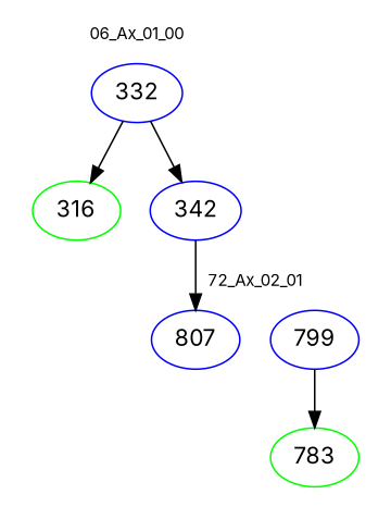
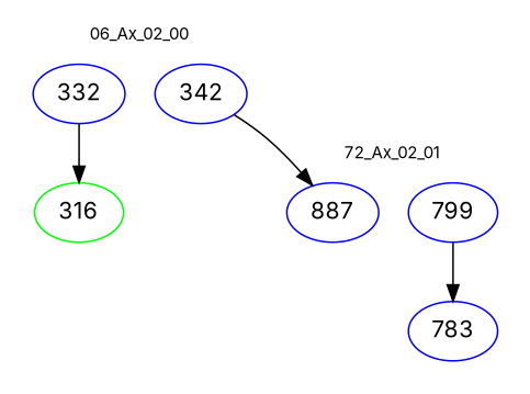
  digraph {
    fontname=Inter
    node [color=blue fontname=Inter]
    edge [color=black fontname=Inter]
    n1 [label=332]
    n2 [color=green label=316]
    n3 [label=342]
    n4 [label=799]
-   n5 [color=green label=783]
-   n6 [label=807]
+   n5 [label=783]
+   n6 [label=887]
    subgraph cluster_1 {
      color=white
      fontsize=10
-     label="06_Ax_01_00"
+     label="06_Ax_02_00"
      n1
      n2
      n3
    }
    subgraph cluster_2 {
      color=white
      fontsize=10
      label="72_Ax_02_01"
      n4
      n5
      n6
    }
    n1 -> n2
-   n1 -> n3
    n3 -> n6
    n4 -> n5
  }
